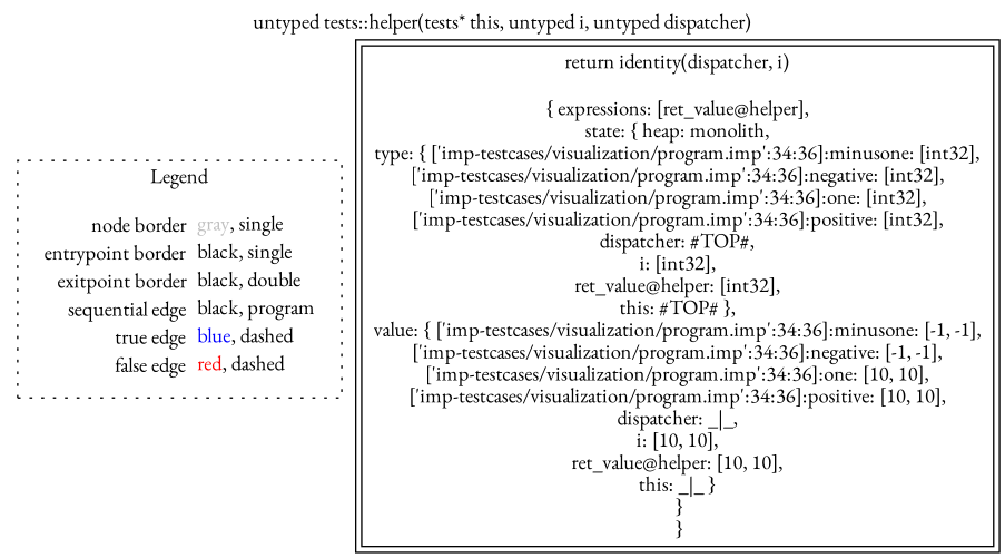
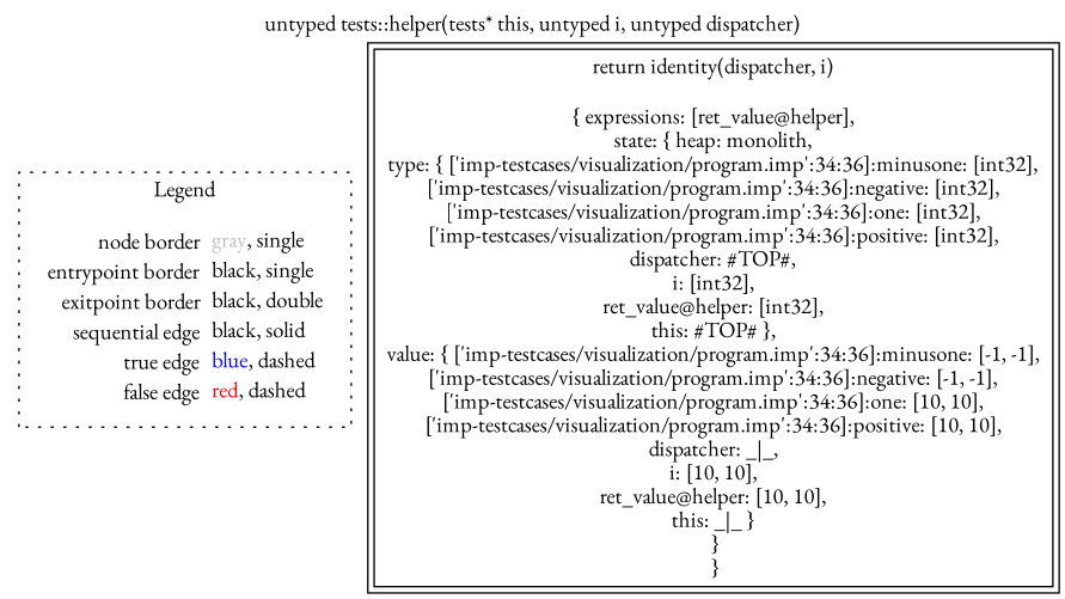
  digraph {
    label="untyped tests::helper(tests* this, untyped i, untyped dispatcher)"
    labelloc=t
    fontname="EB Garamond"
    node [fontname="EB Garamond"]
-   n1 [label=<<table border="0" cellpadding="2" cellspacing="0" cellborder="0"><tr><td align="right">node border&nbsp;</td><td align="left"><font color="gray">gray</font>, single</td></tr><tr><td align="right">entrypoint border&nbsp;</td><td align="left"><font color="black">black</font>, single</td></tr><tr><td align="right">exitpoint border&nbsp;</td><td align="left"><font color="black">black</font>, double</td></tr><tr><td align="right">sequential edge&nbsp;</td><td align="left"><font color="black">black</font>, program</td></tr><tr><td align="right">true edge&nbsp;</td><td align="left"><font color="blue">blue</font>, dashed</td></tr><tr><td align="right">false edge&nbsp;</td><td align="left"><font color="red">red</font>, dashed</td></tr></table>> shape=plaintext]
+   n1 [label=<<table border="0" cellpadding="2" cellspacing="0" cellborder="0"><tr><td align="right">node border&nbsp;</td><td align="left"><font color="gray">gray</font>, single</td></tr><tr><td align="right">entrypoint border&nbsp;</td><td align="left"><font color="black">black</font>, single</td></tr><tr><td align="right">exitpoint border&nbsp;</td><td align="left"><font color="black">black</font>, double</td></tr><tr><td align="right">sequential edge&nbsp;</td><td align="left"><font color="black">black</font>, solid</td></tr><tr><td align="right">true edge&nbsp;</td><td align="left"><font color="blue">blue</font>, dashed</td></tr><tr><td align="right">false edge&nbsp;</td><td align="left"><font color="red">red</font>, dashed</td></tr></table>> shape=plaintext]
    n2 [color=black label=<return identity(dispatcher, i)<BR/><BR/>{ expressions: [ret_value@helper],<BR/>state: { heap: monolith,<BR/>type: { ['imp-testcases/visualization/program.imp':34:36]:minusone: [int32],<BR/>['imp-testcases/visualization/program.imp':34:36]:negative: [int32],<BR/>['imp-testcases/visualization/program.imp':34:36]:one: [int32],<BR/>['imp-testcases/visualization/program.imp':34:36]:positive: [int32],<BR/>dispatcher: #TOP#,<BR/>i: [int32],<BR/>ret_value@helper: [int32],<BR/>this: #TOP# },<BR/>value: { ['imp-testcases/visualization/program.imp':34:36]:minusone: [-1, -1],<BR/>['imp-testcases/visualization/program.imp':34:36]:negative: [-1, -1],<BR/>['imp-testcases/visualization/program.imp':34:36]:one: [10, 10],<BR/>['imp-testcases/visualization/program.imp':34:36]:positive: [10, 10],<BR/>dispatcher: _|_,<BR/>i: [10, 10],<BR/>ret_value@helper: [10, 10],<BR/>this: _|_ }<BR/> }<BR/> }<BR/>> peripheries=2 shape=rect]
    subgraph cluster_1 {
      label=Legend
      style=dotted
      n1
    }
  }
